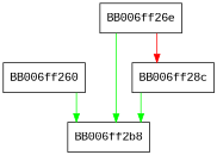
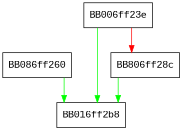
  digraph {
    fontname="Liberation Mono"
    splines=ortho
    node [fontname="Liberation Mono" shape=box]
    edge [color=green fontname="Liberation Mono"]
-   BB006ff260
-   BB006ff2b8
-   BB006ff26e
-   BB006ff28c
+   BB006ff260 [label=BB086ff260]
+   BB006ff2b8 [label=BB016ff2b8]
+   BB006ff26e [label=BB006ff23e]
+   BB006ff28c [label=BB806ff28c]
    BB006ff260 -> BB006ff2b8
    BB006ff26e -> BB006ff2b8
    BB006ff26e -> BB006ff28c [color=red]
    BB006ff28c -> BB006ff2b8
  }
